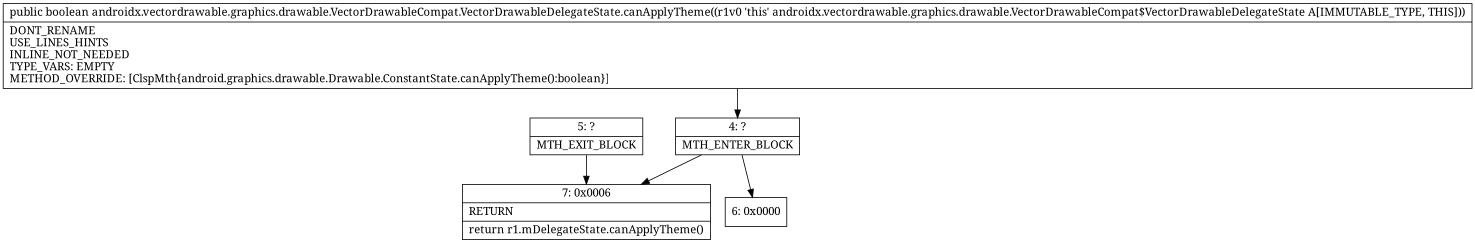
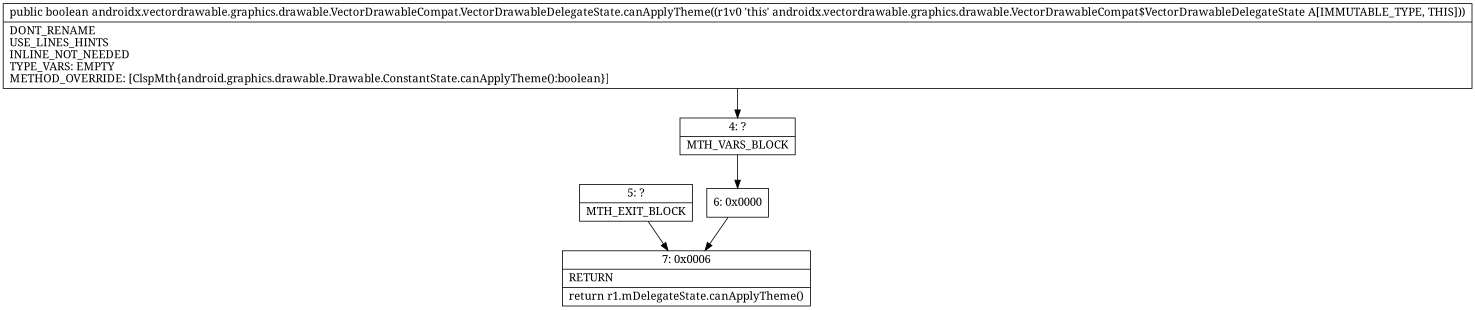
  digraph {
    fontname="Noto Serif"
    node [fontname="Noto Serif" shape=record]
    edge [fontname="Noto Serif"]
-   n1 [label="{4\:\ ?|MTH_ENTER_BLOCK\l}"]
+   n1 [label="{4\:\ ?|MTH_VARS_BLOCK\l}"]
    n2 [label="{6\:\ 0x0000}"]
    n3 [label="{7\:\ 0x0006|RETURN\l|return r1.mDelegateState.canApplyTheme()\l}"]
    n4 [label="{5\:\ ?|MTH_EXIT_BLOCK\l}"]
    n5 [label="{public boolean androidx.vectordrawable.graphics.drawable.VectorDrawableCompat.VectorDrawableDelegateState.canApplyTheme((r1v0 'this' androidx.vectordrawable.graphics.drawable.VectorDrawableCompat$VectorDrawableDelegateState A[IMMUTABLE_TYPE, THIS]))  | DONT_RENAME\lUSE_LINES_HINTS\lINLINE_NOT_NEEDED\lTYPE_VARS: EMPTY\lMETHOD_OVERRIDE: [ClspMth\{android.graphics.drawable.Drawable.ConstantState.canApplyTheme():boolean\}]\l}"]
    n1 -> n2
-   n1 -> n3
+   n2 -> n3
    n4 -> n3
    n5 -> n1
  }
